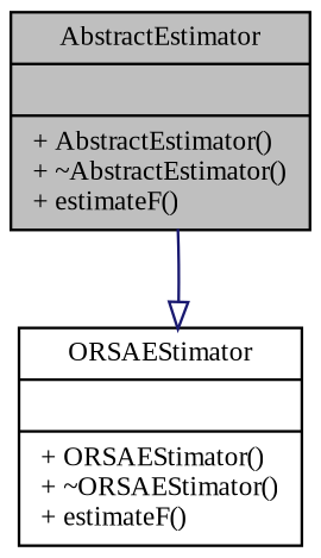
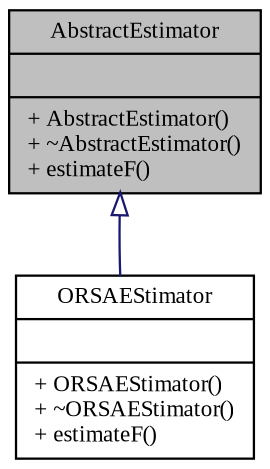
  digraph {
    fontname="Liberation Serif"
    node [color=black fontname="Liberation Serif" fontsize=10 shape=record style=filled]
    n1 [fillcolor=grey75 fontcolor=black height=0.2 label="{AbstractEstimator\n||+ AbstractEstimator()\l+ ~AbstractEstimator()\l+ estimateF()\l}" width=0.4]
    n2 [fillcolor=white height=0.2 label="{ORSAEStimator\n||+ ORSAEStimator()\l+ ~ORSAEStimator()\l+ estimateF()\l}" width=0.4]
-   n2 -> n1 [arrowtail=onormal color=midnightblue dir=back fontname="Liberation Serif" fontsize=10 labelfontname=Helvetica labelfontsize=10 style=solid]
+   n1 -> n2 [arrowtail=onormal color=midnightblue dir=back fontname="Liberation Serif" fontsize=10 labelfontname=Helvetica labelfontsize=10 style=solid]
  }
